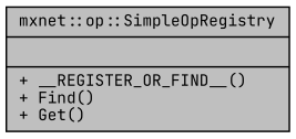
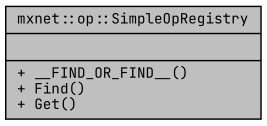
  digraph {
    fontname="JetBrains Mono"
-   n1 [color=black fillcolor=grey75 fontcolor=black fontname="JetBrains Mono" fontsize=10 height=0.2 label="{mxnet::op::SimpleOpRegistry\n||+ __REGISTER_OR_FIND__()\l+ Find()\l+ Get()\l}" shape=record style=filled width=0.4]
+   n1 [color=black fillcolor=grey75 fontcolor=black fontname="JetBrains Mono" fontsize=10 height=0.2 label="{mxnet::op::SimpleOpRegistry\n||+ __FIND_OR_FIND__()\l+ Find()\l+ Get()\l}" shape=record style=filled width=0.4]
  }
